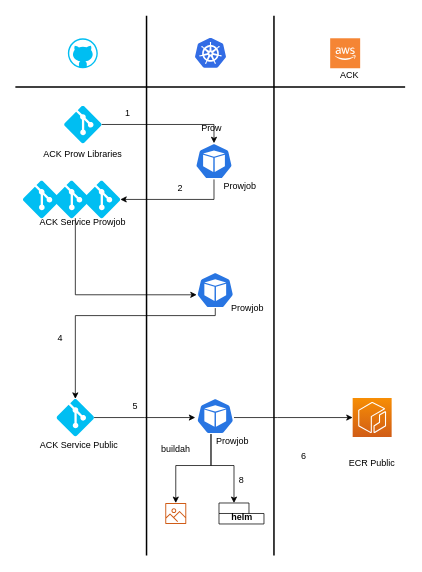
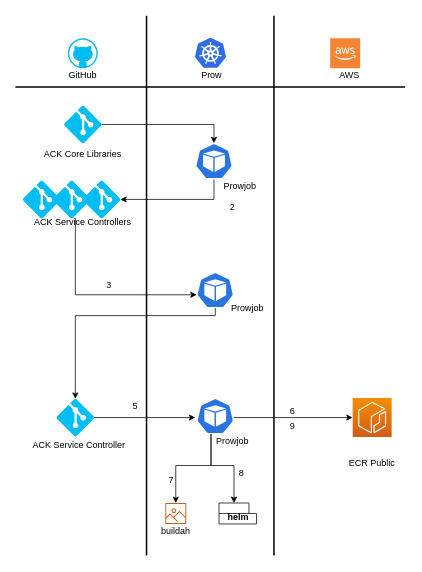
  <mxCell id="0" />
  <mxCell id="1" parent="0" />
  <mxCell id="2" value="" style="verticalLabelPosition=bottom;html=1;verticalAlign=top;align=center;strokeColor=none;fillColor=#00BEF2;shape=mxgraph.azure.github_code;pointerEvents=1;" vertex="1" parent="1"><mxGeometry x="90" y="50" width="40" height="40" as="geometry" /></mxCell>
  <mxCell id="3" style="edgeStyle=orthogonalEdgeStyle;rounded=0;orthogonalLoop=1;jettySize=auto;html=1;entryX=0.5;entryY=0;entryDx=0;entryDy=0;entryPerimeter=0;" edge="1" parent="1" source="4" target="7"><mxGeometry relative="1" as="geometry" /></mxCell>
  <mxCell id="4" value="" style="verticalLabelPosition=bottom;html=1;verticalAlign=top;align=center;strokeColor=none;fillColor=#00BEF2;shape=mxgraph.azure.git_repository;" vertex="1" parent="1"><mxGeometry x="85" y="140" width="50" height="50" as="geometry" /></mxCell>
  <mxCell id="5" value="" style="aspect=fixed;html=1;points=[];align=center;image;fontSize=12;image=img/lib/mscae/Kubernetes.svg;" vertex="1" parent="1"><mxGeometry x="260" y="50" width="41.67" height="40" as="geometry" /></mxCell>
  <mxCell id="6" style="edgeStyle=orthogonalEdgeStyle;rounded=0;orthogonalLoop=1;jettySize=auto;html=1;entryX=1;entryY=0.5;entryDx=0;entryDy=0;entryPerimeter=0;" edge="1" parent="1" source="7" target="15"><mxGeometry relative="1" as="geometry"><Array as="points"><mxPoint x="285" y="265" /></Array></mxGeometry></mxCell>
  <mxCell id="7" value="" style="html=1;dashed=0;whitespace=wrap;fillColor=#2875E2;strokeColor=#ffffff;points=[[0.005,0.63,0],[0.1,0.2,0],[0.9,0.2,0],[0.5,0,0],[0.995,0.63,0],[0.72,0.99,0],[0.5,1,0],[0.28,0.99,0]];shape=mxgraph.kubernetes.icon;prIcon=pod" vertex="1" parent="1"><mxGeometry x="260" y="190" width="50" height="48" as="geometry" /></mxCell>
  <mxCell id="8" value="" style="outlineConnect=0;fontColor=#232F3E;gradientColor=#F78E04;gradientDirection=north;fillColor=#D05C17;strokeColor=#ffffff;dashed=0;verticalLabelPosition=bottom;verticalAlign=top;align=center;html=1;fontSize=12;fontStyle=0;aspect=fixed;shape=mxgraph.aws4.resourceIcon;resIcon=mxgraph.aws4.ecr;" vertex="1" parent="1"><mxGeometry x="470" y="530" width="52" height="52" as="geometry" /></mxCell>
  <mxCell id="9" value="" style="outlineConnect=0;dashed=0;verticalLabelPosition=bottom;verticalAlign=top;align=center;html=1;shape=mxgraph.aws3.cloud_2;fillColor=#F58534;gradientColor=none;" vertex="1" parent="1"><mxGeometry x="440" y="50" width="40" height="40" as="geometry" /></mxCell>
  <mxCell id="10" value="" style="line;strokeWidth=2;direction=south;html=1;" vertex="1" parent="1"><mxGeometry x="190" y="20" width="10" height="720" as="geometry" /></mxCell>
  <mxCell id="11" value="" style="line;strokeWidth=2;direction=south;html=1;" vertex="1" parent="1"><mxGeometry x="360" y="20" width="10" height="720" as="geometry" /></mxCell>
  <mxCell id="12" value="" style="verticalLabelPosition=bottom;html=1;verticalAlign=top;align=center;strokeColor=none;fillColor=#00BEF2;shape=mxgraph.azure.git_repository;" vertex="1" parent="1"><mxGeometry x="30" y="240" width="50" height="50" as="geometry" /></mxCell>
  <mxCell id="13" style="edgeStyle=orthogonalEdgeStyle;rounded=0;orthogonalLoop=1;jettySize=auto;html=1;entryX=0.005;entryY=0.63;entryDx=0;entryDy=0;entryPerimeter=0;" edge="1" parent="1" source="14" target="42"><mxGeometry relative="1" as="geometry"><Array as="points"><mxPoint x="100" y="392" /></Array></mxGeometry></mxCell>
  <mxCell id="14" value="" style="verticalLabelPosition=bottom;html=1;verticalAlign=top;align=center;strokeColor=none;fillColor=#00BEF2;shape=mxgraph.azure.git_repository;" vertex="1" parent="1"><mxGeometry x="70" y="240" width="50" height="50" as="geometry" /></mxCell>
  <mxCell id="15" value="" style="verticalLabelPosition=bottom;html=1;verticalAlign=top;align=center;strokeColor=none;fillColor=#00BEF2;shape=mxgraph.azure.git_repository;" vertex="1" parent="1"><mxGeometry x="110" y="240" width="50" height="50" as="geometry" /></mxCell>
  <mxCell id="16" value="" style="line;strokeWidth=2;html=1;" vertex="1" parent="1"><mxGeometry x="20" y="110" width="520" height="10" as="geometry" /></mxCell>
  <mxCell id="17" style="edgeStyle=orthogonalEdgeStyle;rounded=0;orthogonalLoop=1;jettySize=auto;html=1;" edge="1" parent="1" source="20" target="24"><mxGeometry relative="1" as="geometry"><Array as="points"><mxPoint x="281" y="620" /><mxPoint x="234" y="620" /></Array></mxGeometry></mxCell>
  <mxCell id="18" style="edgeStyle=orthogonalEdgeStyle;rounded=0;orthogonalLoop=1;jettySize=auto;html=1;entryX=0;entryY=0;entryDx=20;entryDy=0;entryPerimeter=0;" edge="1" parent="1" source="20" target="25"><mxGeometry relative="1" as="geometry"><Array as="points"><mxPoint x="281" y="620" /><mxPoint x="312" y="620" /></Array></mxGeometry></mxCell>
  <mxCell id="19" style="edgeStyle=orthogonalEdgeStyle;rounded=0;orthogonalLoop=1;jettySize=auto;html=1;" edge="1" parent="1" source="20" target="8"><mxGeometry relative="1" as="geometry"><Array as="points"><mxPoint x="370" y="556" /><mxPoint x="370" y="556" /></Array></mxGeometry></mxCell>
  <mxCell id="20" value="" style="html=1;dashed=0;whitespace=wrap;fillColor=#2875E2;strokeColor=#ffffff;points=[[0.005,0.63,0],[0.1,0.2,0],[0.9,0.2,0],[0.5,0,0],[0.995,0.63,0],[0.72,0.99,0],[0.5,1,0],[0.28,0.99,0]];shape=mxgraph.kubernetes.icon;prIcon=pod" vertex="1" parent="1"><mxGeometry x="261.67" y="530" width="50" height="48" as="geometry" /></mxCell>
- <mxCell id="21" value="1" style="text;html=1;strokeColor=none;fillColor=none;align=center;verticalAlign=middle;whiteSpace=wrap;rounded=0;" vertex="1" parent="1"><mxGeometry x="150" y="140" width="40" height="20" as="geometry" /></mxCell>
- <mxCell id="22" value="2" style="text;html=1;strokeColor=none;fillColor=none;align=center;verticalAlign=middle;whiteSpace=wrap;rounded=0;" vertex="1" parent="1"><mxGeometry x="220" y="240" width="40" height="20" as="geometry" /></mxCell>
- <mxCell id="23" value="4" style="text;html=1;strokeColor=none;fillColor=none;align=center;verticalAlign=middle;whiteSpace=wrap;rounded=0;" vertex="1" parent="1"><mxGeometry x="60" y="440" width="40" height="20" as="geometry" /></mxCell>
+ <mxCell id="22" value="2" style="text;html=1;strokeColor=none;fillColor=none;align=center;verticalAlign=middle;whiteSpace=wrap;rounded=0;" vertex="1" parent="1"><mxGeometry x="290" y="265" width="40" height="20" as="geometry" /></mxCell>
  <mxCell id="24" value="" style="outlineConnect=0;fontColor=#232F3E;gradientColor=none;fillColor=#D05C17;strokeColor=none;dashed=0;verticalLabelPosition=bottom;verticalAlign=top;align=center;html=1;fontSize=12;fontStyle=0;aspect=fixed;pointerEvents=1;shape=mxgraph.aws4.container_registry_image;" vertex="1" parent="1"><mxGeometry x="220" y="670" width="28" height="28" as="geometry" /></mxCell>
- <mxCell id="25" value="helm" style="shape=folder;fontStyle=1;spacingTop=10;tabWidth=40;tabHeight=14;tabPosition=left;html=1;" vertex="1" parent="1"><mxGeometry x="291.67" y="670" width="60" height="28" as="geometry" /></mxCell>
+ <mxCell id="25" value="helm" style="shape=folder;fontStyle=1;spacingTop=10;tabWidth=40;tabHeight=14;tabPosition=left;html=1;" vertex="1" parent="1"><mxGeometry x="291.67" y="670" width="50" height="28" as="geometry" /></mxCell>
  <mxCell id="26" value="5" style="text;html=1;strokeColor=none;fillColor=none;align=center;verticalAlign=middle;whiteSpace=wrap;rounded=0;" vertex="1" parent="1"><mxGeometry x="160" y="531" width="40" height="20" as="geometry" /></mxCell>
- <mxCell id="27" value="6" style="text;html=1;strokeColor=none;fillColor=none;align=center;verticalAlign=middle;whiteSpace=wrap;rounded=0;" vertex="1" parent="1"><mxGeometry x="385" y="598" width="40" height="20" as="geometry" /></mxCell>
- <mxCell id="30" value="Prow" style="text;html=1;strokeColor=none;fillColor=none;align=center;verticalAlign=middle;whiteSpace=wrap;rounded=0;" vertex="1" parent="1"><mxGeometry x="261.67" y="160" width="40" height="20" as="geometry" /></mxCell>
- <mxCell id="31" value="ACK" style="text;html=1;strokeColor=none;fillColor=none;align=center;verticalAlign=middle;whiteSpace=wrap;rounded=0;" vertex="1" parent="1"><mxGeometry x="446" y="90" width="40" height="20" as="geometry" /></mxCell>
- <mxCell id="32" value="ACK Prow Libraries" style="text;html=1;strokeColor=none;fillColor=none;align=center;verticalAlign=middle;whiteSpace=wrap;rounded=0;" vertex="1" parent="1"><mxGeometry x="55" y="200" width="110" height="10" as="geometry" /></mxCell>
+ <mxCell id="27" value="6" style="text;html=1;strokeColor=none;fillColor=none;align=center;verticalAlign=middle;whiteSpace=wrap;rounded=0;" vertex="1" parent="1"><mxGeometry x="370" y="538" width="40" height="20" as="geometry" /></mxCell>
+ <mxCell id="28" value="7" style="text;html=1;strokeColor=none;fillColor=none;align=center;verticalAlign=middle;whiteSpace=wrap;rounded=0;" vertex="1" parent="1"><mxGeometry x="208" y="630" width="40" height="20" as="geometry" /></mxCell>
+ <mxCell id="29" value="GitHub" style="text;html=1;strokeColor=none;fillColor=none;align=center;verticalAlign=middle;whiteSpace=wrap;rounded=0;" vertex="1" parent="1"><mxGeometry x="90" y="90" width="40" height="20" as="geometry" /></mxCell>
+ <mxCell id="30" value="Prow" style="text;html=1;strokeColor=none;fillColor=none;align=center;verticalAlign=middle;whiteSpace=wrap;rounded=0;" vertex="1" parent="1"><mxGeometry x="261.67" y="90" width="40" height="20" as="geometry" /></mxCell>
+ <mxCell id="31" value="AWS" style="text;html=1;strokeColor=none;fillColor=none;align=center;verticalAlign=middle;whiteSpace=wrap;rounded=0;" vertex="1" parent="1"><mxGeometry x="446" y="90" width="40" height="20" as="geometry" /></mxCell>
+ <mxCell id="32" value="ACK Core Libraries" style="text;html=1;strokeColor=none;fillColor=none;align=center;verticalAlign=middle;whiteSpace=wrap;rounded=0;" vertex="1" parent="1"><mxGeometry x="55" y="200" width="110" height="10" as="geometry" /></mxCell>
  <mxCell id="33" value="Prowjob" style="text;html=1;strokeColor=none;fillColor=none;align=center;verticalAlign=middle;whiteSpace=wrap;rounded=0;" vertex="1" parent="1"><mxGeometry x="300" y="238" width="40" height="20" as="geometry" /></mxCell>
  <mxCell id="34" value="Prowjob" style="text;html=1;strokeColor=none;fillColor=none;align=center;verticalAlign=middle;whiteSpace=wrap;rounded=0;" vertex="1" parent="1"><mxGeometry x="290" y="578" width="40" height="20" as="geometry" /></mxCell>
- <mxCell id="35" value="buildah" style="text;html=1;strokeColor=none;fillColor=none;align=center;verticalAlign=middle;whiteSpace=wrap;rounded=0;" vertex="1" parent="1"><mxGeometry x="214" y="588" width="40" height="20" as="geometry" /></mxCell>
- <mxCell id="36" value="ACK Service Prowjob" style="text;html=1;strokeColor=none;fillColor=none;align=center;verticalAlign=middle;whiteSpace=wrap;rounded=0;" vertex="1" parent="1"><mxGeometry x="35" y="290" width="150" height="10" as="geometry" /></mxCell>
+ <mxCell id="35" value="buildah" style="text;html=1;strokeColor=none;fillColor=none;align=center;verticalAlign=middle;whiteSpace=wrap;rounded=0;" vertex="1" parent="1"><mxGeometry x="214" y="698" width="40" height="20" as="geometry" /></mxCell>
+ <mxCell id="36" value="ACK Service Controllers" style="text;html=1;strokeColor=none;fillColor=none;align=center;verticalAlign=middle;whiteSpace=wrap;rounded=0;" vertex="1" parent="1"><mxGeometry x="35" y="290" width="150" height="10" as="geometry" /></mxCell>
  <mxCell id="37" value="ECR Public" style="text;html=1;strokeColor=none;fillColor=none;align=center;verticalAlign=middle;whiteSpace=wrap;rounded=0;" vertex="1" parent="1"><mxGeometry x="451" y="607" width="90" height="20" as="geometry" /></mxCell>
  <mxCell id="38" style="edgeStyle=orthogonalEdgeStyle;rounded=0;orthogonalLoop=1;jettySize=auto;html=1;" edge="1" parent="1" source="39"><mxGeometry relative="1" as="geometry"><mxPoint x="260" y="556" as="targetPoint" /></mxGeometry></mxCell>
  <mxCell id="39" value="" style="verticalLabelPosition=bottom;html=1;verticalAlign=top;align=center;strokeColor=none;fillColor=#00BEF2;shape=mxgraph.azure.git_repository;" vertex="1" parent="1"><mxGeometry x="75" y="531" width="50" height="50" as="geometry" /></mxCell>
- <mxCell id="40" value="ACK Service Public" style="text;html=1;strokeColor=none;fillColor=none;align=center;verticalAlign=middle;whiteSpace=wrap;rounded=0;" vertex="1" parent="1"><mxGeometry x="40" y="588" width="130" height="10" as="geometry" /></mxCell>
+ <mxCell id="40" value="ACK Service Controller" style="text;html=1;strokeColor=none;fillColor=none;align=center;verticalAlign=middle;whiteSpace=wrap;rounded=0;" vertex="1" parent="1"><mxGeometry x="40" y="588" width="130" height="10" as="geometry" /></mxCell>
  <mxCell id="41" style="edgeStyle=orthogonalEdgeStyle;rounded=0;orthogonalLoop=1;jettySize=auto;html=1;" edge="1" parent="1" source="42" target="39"><mxGeometry relative="1" as="geometry"><Array as="points"><mxPoint x="287" y="420" /><mxPoint x="100" y="420" /></Array></mxGeometry></mxCell>
  <mxCell id="42" value="" style="html=1;dashed=0;whitespace=wrap;fillColor=#2875E2;strokeColor=#ffffff;points=[[0.005,0.63,0],[0.1,0.2,0],[0.9,0.2,0],[0.5,0,0],[0.995,0.63,0],[0.72,0.99,0],[0.5,1,0],[0.28,0.99,0]];shape=mxgraph.kubernetes.icon;prIcon=pod" vertex="1" parent="1"><mxGeometry x="261.67" y="362" width="50" height="48" as="geometry" /></mxCell>
  <mxCell id="43" value="Prowjob" style="text;html=1;strokeColor=none;fillColor=none;align=center;verticalAlign=middle;whiteSpace=wrap;rounded=0;" vertex="1" parent="1"><mxGeometry x="310" y="400" width="40" height="20" as="geometry" /></mxCell>
- <mxCell id="45" value="8" style="text;html=1;strokeColor=none;fillColor=none;align=center;verticalAlign=middle;whiteSpace=wrap;rounded=0;" vertex="1" parent="1"><mxGeometry x="301.67" y="630" width="40" height="20" as="geometry" /></mxCell>
+ <mxCell id="44" value="3" style="text;html=1;strokeColor=none;fillColor=none;align=center;verticalAlign=middle;whiteSpace=wrap;rounded=0;" vertex="1" parent="1"><mxGeometry x="125" y="370" width="40" height="20" as="geometry" /></mxCell>
+ <mxCell id="45" value="8" style="text;html=1;strokeColor=none;fillColor=none;align=center;verticalAlign=middle;whiteSpace=wrap;rounded=0;" vertex="1" parent="1"><mxGeometry x="301.67" y="620" width="40" height="20" as="geometry" /></mxCell>
+ <mxCell id="46" value="9" style="text;html=1;strokeColor=none;fillColor=none;align=center;verticalAlign=middle;whiteSpace=wrap;rounded=0;" vertex="1" parent="1"><mxGeometry x="370" y="558" width="40" height="20" as="geometry" /></mxCell>
